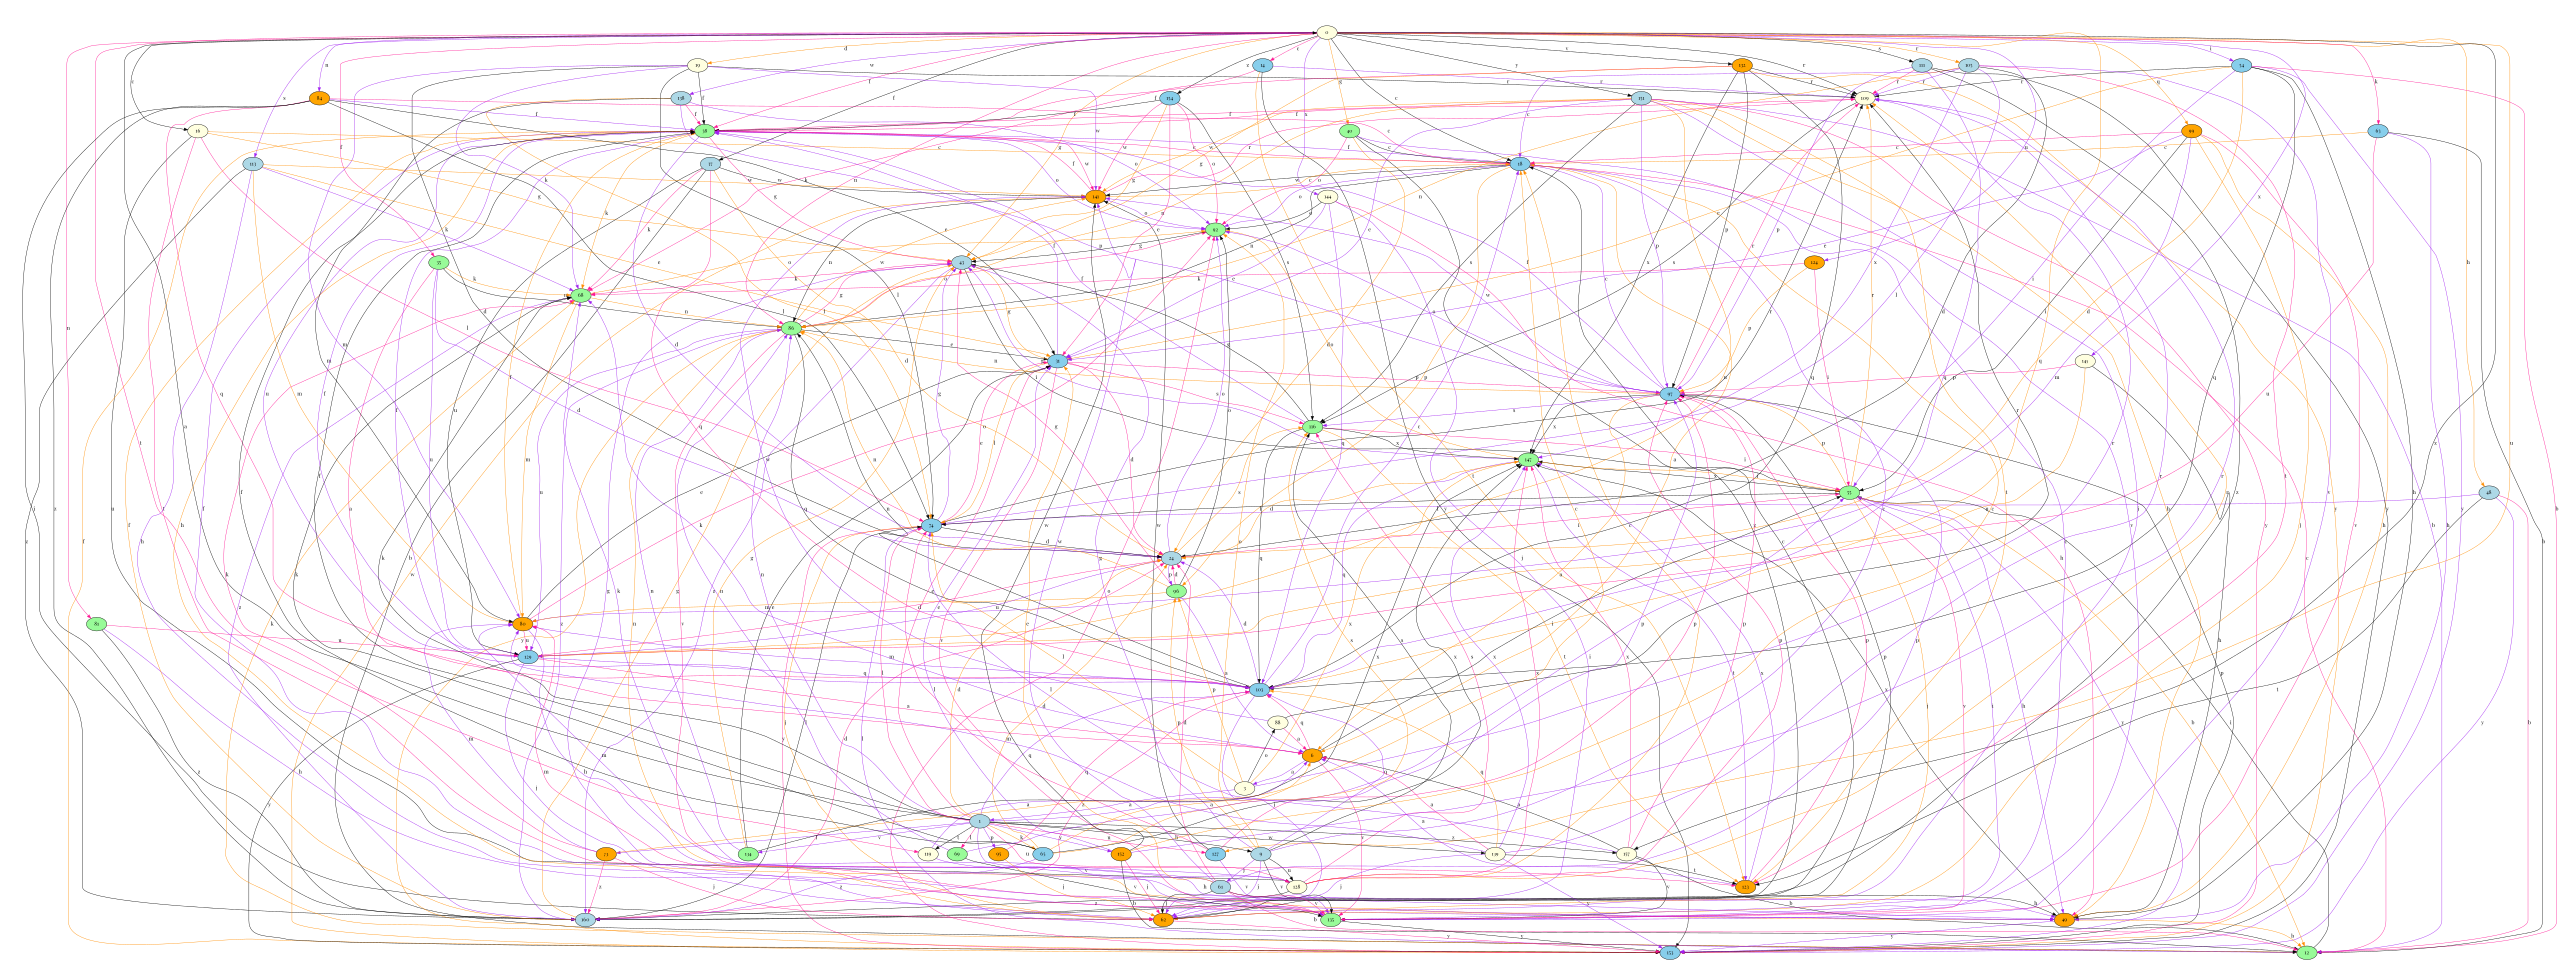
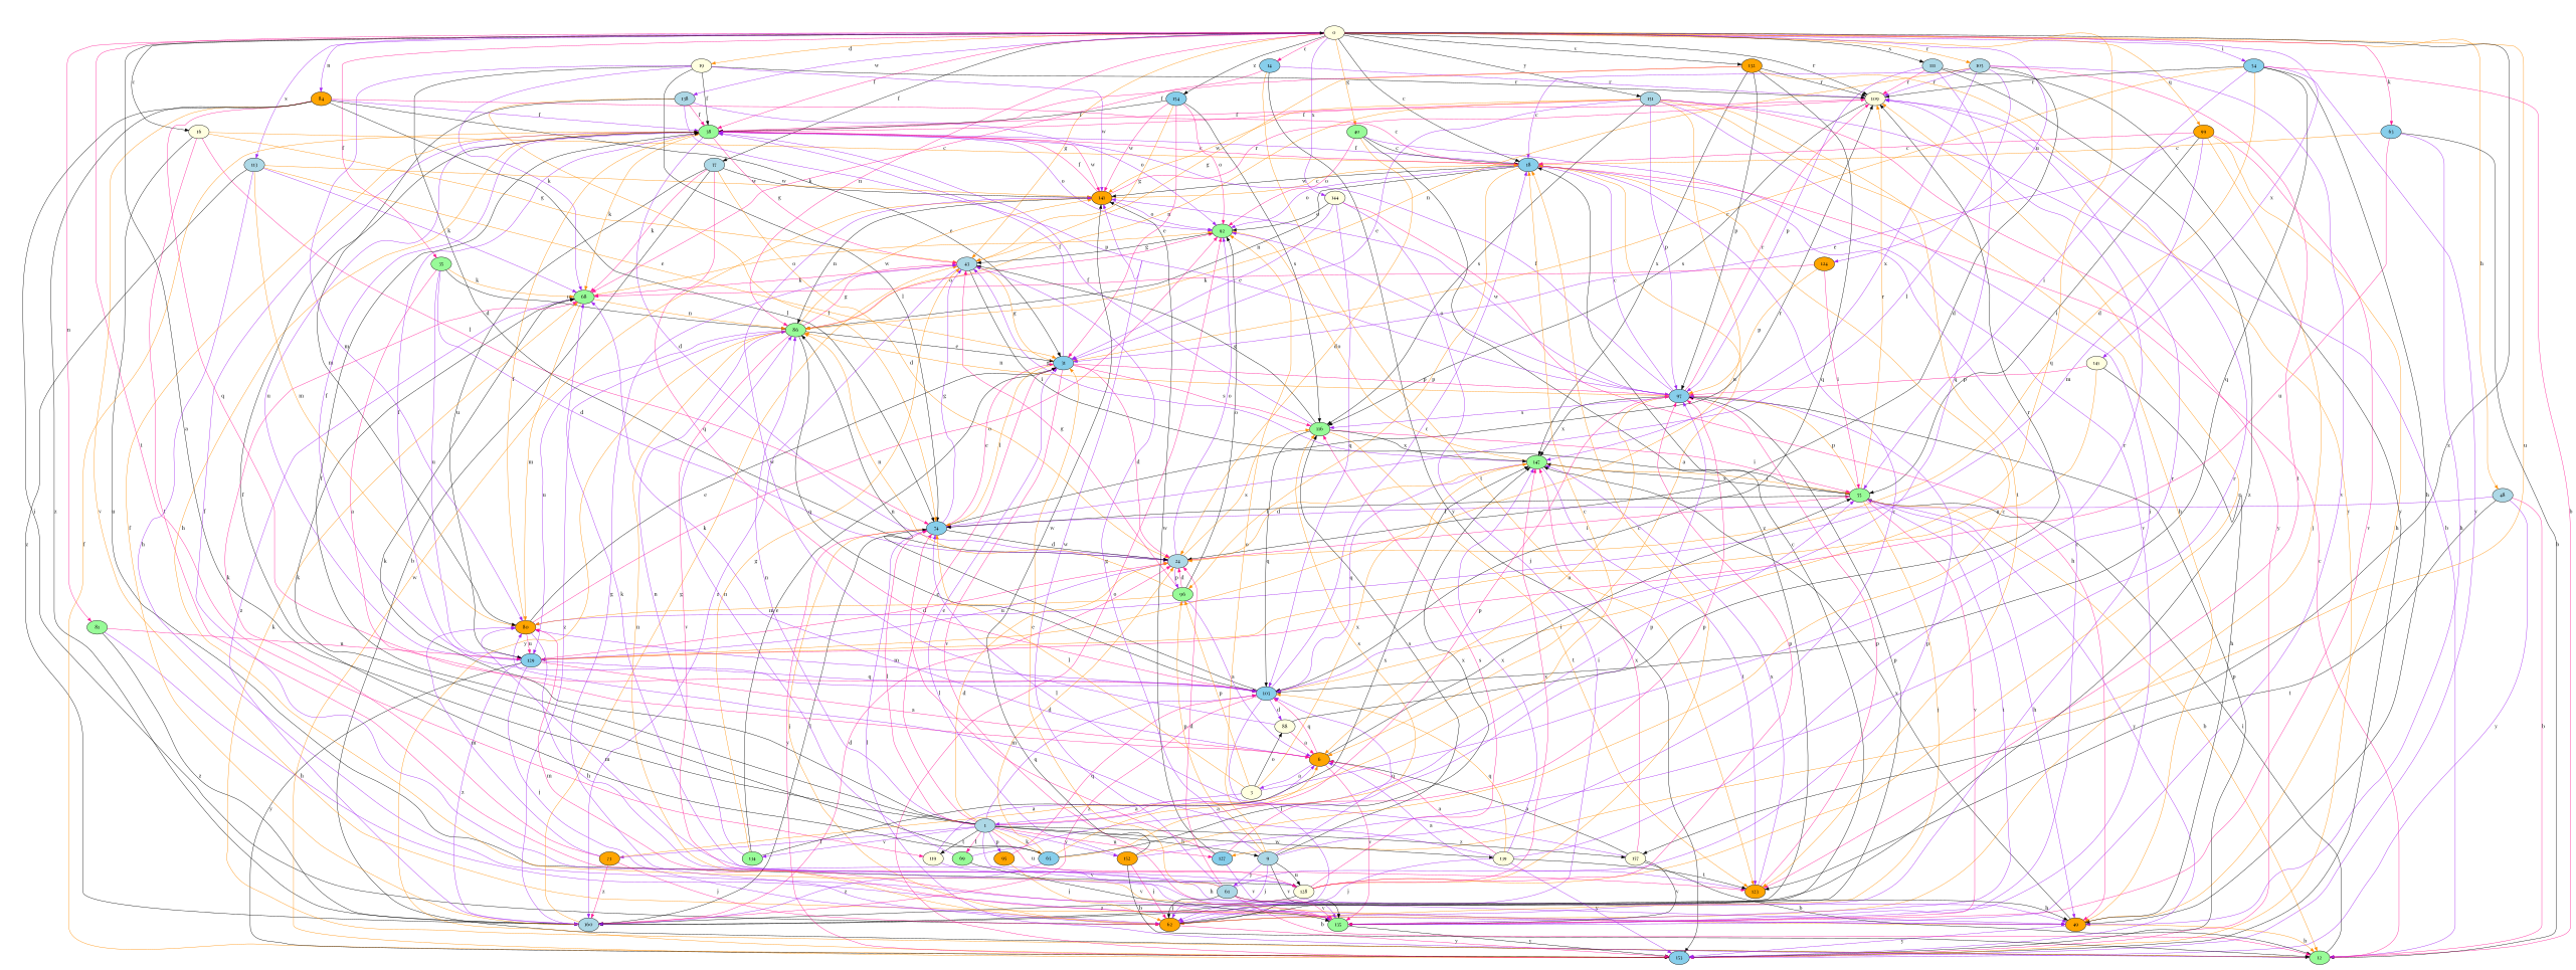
  strict digraph {
    fontname="Playfair Display"
    node [fillcolor=palegreen fontname="Playfair Display" style=filled]
    edge [color=purple fontname="Playfair Display"]
    0 [fillcolor=lightyellow]
    14 [fillcolor=skyblue]
    16 [fillcolor=lightyellow]
    18 [fillcolor=skyblue]
    19 [fillcolor=lightyellow]
    35
    37 [fillcolor=lightblue]
    38
    40
    43 [fillcolor=lightblue]
    48 [fillcolor=lightblue]
    54 [fillcolor=skyblue]
    63 [fillcolor=skyblue]
    81
    84 [fillcolor=orange]
    86
    99 [fillcolor=orange]
    103 [fillcolor=skyblue]
    105 [fillcolor=lightblue]
    109 [fillcolor=lightyellow]
    111 [fillcolor=lightblue]
    113 [fillcolor=lightblue]
    119 [fillcolor=lightyellow]
    124 [fillcolor=orange]
    127 [fillcolor=skyblue]
    132 [fillcolor=orange]
    138 [fillcolor=lightblue]
    144 [fillcolor=lightyellow]
    145 [fillcolor=lightyellow]
    151 [fillcolor=lightblue]
    154 [fillcolor=skyblue]
    157 [fillcolor=lightyellow]
    68
    123 [fillcolor=orange]
    153 [fillcolor=skyblue]
    74 [fillcolor=skyblue]
    128 [fillcolor=lightyellow]
    96
    6 [fillcolor=orange]
    92
    141 [fillcolor=orange]
    24 [fillcolor=lightblue]
    80 [fillcolor=orange]
    129 [fillcolor=skyblue]
    12
    49 [fillcolor=orange]
    135
    160 [fillcolor=lightblue]
    55
    31 [fillcolor=skyblue]
    62 [fillcolor=orange]
    147
    116
    97 [fillcolor=skyblue]
    1 [fillcolor=lightblue]
    9 [fillcolor=lightblue]
    65 [fillcolor=skyblue]
    69
    73 [fillcolor=orange]
    95 [fillcolor=orange]
    134
    139 [fillcolor=lightyellow]
    152 [fillcolor=orange]
    61 [fillcolor=lightblue]
    3 [fillcolor=lightyellow]
    88 [fillcolor=lightyellow]
    0 -> 14 [color=deeppink label=c]
    0 -> 16 [color=black label=c]
    0 -> 18 [color=black label=c]
    0 -> 19 [color=darkorange label=d]
    0 -> 35 [color=deeppink label=f]
    0 -> 37 [color=black label=f]
    0 -> 38 [color=deeppink label=f]
    0 -> 40 [color=darkorange label=g]
    0 -> 43 [color=darkorange label=g]
    0 -> 48 [color=darkorange label=h]
    0 -> 54 [label=i]
    0 -> 63 [color=deeppink label=k]
    0 -> 81 [color=deeppink label=n]
    0 -> 84 [label=n]
    0 -> 86 [color=deeppink label=n]
    0 -> 99 [color=darkorange label=q]
    0 -> 103 [color=darkorange label=q]
    0 -> 105 [color=darkorange label=r]
    0 -> 109 [color=black label=r]
    0 -> 111 [color=black label=s]
    0 -> 113 [label=s]
    0 -> 119 [color=deeppink label=t]
    0 -> 124 [label=u]
    0 -> 127 [color=darkorange label=u]
    0 -> 132 [color=black label=v]
    0 -> 138 [label=w]
    0 -> 144 [label=x]
    0 -> 145 [label=x]
    0 -> 151 [color=black label=y]
    0 -> 154 [color=black label=z]
    0 -> 157 [color=black label=z]
    14 -> 109 [label=r]
    14 -> 68 [color=deeppink label=k]
    14 -> 123 [color=darkorange label=t]
    14 -> 153 [color=black label=y]
    16 -> 18 [color=darkorange label=c]
    16 -> 43 [color=darkorange label=g]
    16 -> 123 [color=deeppink label=t]
    16 -> 74 [color=deeppink label=l]
    16 -> 128 [color=black label=u]
    18 -> 38 [label=f]
    18 -> 86 [color=black label=n]
    18 -> 96 [color=darkorange label=p]
    18 -> 6 [color=darkorange label=a]
    18 -> 92 [label=o]
    18 -> 141 [color=black label=w]
    19 -> 38 [color=black label=f]
    19 -> 109 [color=black label=r]
    19 -> 68 [label=k]
    19 -> 74 [color=black label=l]
    19 -> 141 [label=w]
    19 -> 24 [color=black label=d]
    19 -> 80 [label=m]
    35 -> 86 [color=black label=n]
    35 -> 68 [color=darkorange label=k]
    35 -> 6 [color=deeppink label=a]
    35 -> 24 [label=d]
    35 -> 129 [label=u]
    37 -> 103 [color=deeppink label=q]
    37 -> 68 [color=deeppink label=k]
    37 -> 141 [color=black label=w]
    37 -> 24 [color=darkorange label=d]
    37 -> 129 [color=black label=u]
    37 -> 12 [color=black label=b]
    38 -> 18 [color=deeppink label=c]
    38 -> 43 [color=deeppink label=g]
    38 -> 68 [color=darkorange label=k]
    38 -> 92 [label=o]
    38 -> 141 [color=deeppink label=w]
    38 -> 24 [label=d]
    38 -> 129 [label=u]
    38 -> 49 [color=darkorange label=h]
    40 -> 18 [color=black label=c]
    40 -> 92 [color=deeppink label=o]
    40 -> 24 [color=darkorange label=d]
    40 -> 135 [label=v]
    40 -> 160 [color=black label=z]
    43 -> 68 [color=deeppink label=k]
    43 -> 160 [label=z]
    43 -> 55 [color=black label=i]
    48 -> 123 [color=black label=t]
    48 -> 153 [label=y]
    48 -> 74 [label=l]
    48 -> 12 [color=deeppink label=b]
    54 -> 103 [color=black label=q]
    54 -> 109 [color=black label=r]
    54 -> 153 [label=y]
    54 -> 24 [color=darkorange label=d]
    54 -> 12 [color=deeppink label=b]
    54 -> 49 [color=black label=h]
    54 -> 55 [label=i]
    54 -> 31 [color=darkorange label=e]
    63 -> 18 [color=darkorange label=c]
    63 -> 129 [color=deeppink label=u]
    63 -> 12 [color=black label=b]
    63 -> 49 [label=h]
    81 -> 129 [color=deeppink label=u]
    81 -> 49 [label=h]
    81 -> 160 [color=black label=z]
    84 -> 18 [color=deeppink label=c]
    84 -> 38 [label=f]
    84 -> 103 [color=deeppink label=q]
    84 -> 74 [color=black label=l]
+   84 -> 135 [color=darkorange label=v]
    84 -> 160 [color=black label=z]
    84 -> 31 [color=black label=e]
    84 -> 62 [color=black label=j]
    86 -> 43 [color=deeppink label=g]
    86 -> 103 [color=black label=q]
    86 -> 153 [color=darkorange label=y]
    86 -> 92 [color=deeppink label=o]
    86 -> 141 [color=darkorange label=w]
    86 -> 129 [label=u]
    86 -> 135 [color=deeppink label=v]
    86 -> 160 [label=z]
    86 -> 31 [color=black label=e]
    99 -> 18 [color=deeppink label=c]
    99 -> 80 [label=m]
    99 -> 49 [color=darkorange label=h]
    99 -> 135 [color=deeppink label=v]
    99 -> 55 [color=black label=i]
    99 -> 31 [label=e]
    99 -> 62 [color=darkorange label=j]
    103 -> 18 [label=c]
    103 -> 38 [label=f]
    103 -> 86 [color=black label=n]
-   103 -> 24 [label=d]
+   103 -> 88 [label=d]
    103 -> 80 [label=m]
    103 -> 160 [color=deeppink label=z]
    103 -> 62 [label=j]
    105 -> 18 [label=c]
    105 -> 86 [color=darkorange label=n]
    105 -> 109 [label=r]
    105 -> 123 [color=deeppink label=t]
    105 -> 74 [label=l]
    105 -> 24 [color=black label=d]
    105 -> 135 [label=v]
    105 -> 147 [label=x]
    109 -> 38 [color=deeppink label=f]
    109 -> 116 [color=black label=s]
    111 -> 103 [label=q]
    111 -> 109 [color=deeppink label=r]
    111 -> 153 [color=black label=y]
    111 -> 160 [color=black label=z]
    111 -> 97 [label=p]
    113 -> 68 [label=k]
    113 -> 141 [color=darkorange label=w]
    113 -> 80 [color=darkorange label=m]
    113 -> 49 [label=h]
    113 -> 160 [color=black label=z]
    113 -> 31 [color=darkorange label=e]
    119 -> 6 [label=a]
    119 -> 49 [label=h]
    124 -> 68 [color=deeppink label=k]
    124 -> 55 [color=deeppink label=i]
    124 -> 97 [color=darkorange label=p]
    127 -> 74 [color=deeppink label=l]
    127 -> 141 [color=black label=w]
    127 -> 135 [label=v]
    127 -> 97 [color=deeppink label=p]
    132 -> 38 [color=deeppink label=f]
    132 -> 43 [color=darkorange label=g]
    132 -> 103 [color=black label=q]
    132 -> 109 [color=black label=r]
    132 -> 153 [color=darkorange label=y]
    132 -> 147 [color=black label=x]
    132 -> 97 [color=black label=p]
    138 -> 38 [color=deeppink label=f]
    138 -> 74 [color=darkorange label=l]
    138 -> 92 [label=o]
    138 -> 80 [color=black label=m]
    138 -> 97 [label=p]
    144 -> 103 [label=q]
    144 -> 92 [color=black label=o]
    144 -> 49 [color=deeppink label=h]
    144 -> 31 [label=e]
    144 -> 62 [label=j]
    145 -> 129 [color=darkorange label=u]
    145 -> 49 [color=black label=h]
    145 -> 97 [color=deeppink label=p]
    151 -> 38 [color=deeppink label=f]
    151 -> 86 [color=darkorange label=n]
    151 -> 123 [color=darkorange label=t]
    151 -> 153 [color=deeppink label=y]
    151 -> 141 [color=darkorange label=w]
    151 -> 129 [color=darkorange label=u]
    151 -> 12 [label=b]
    151 -> 49 [color=darkorange label=h]
    151 -> 31 [label=e]
    151 -> 62 [label=j]
    151 -> 116 [color=black label=s]
    151 -> 97 [label=p]
    154 -> 38 [color=black label=f]
    154 -> 43 [color=darkorange label=g]
    154 -> 92 [color=deeppink label=o]
    154 -> 141 [color=deeppink label=w]
    154 -> 31 [color=deeppink label=e]
    154 -> 116 [color=black label=s]
    157 -> 74 [label=l]
    157 -> 6 [color=black label=a]
    157 -> 12 [color=black label=b]
    157 -> 135 [color=black label=v]
    157 -> 147 [color=deeppink label=x]
-   157 -> 97 [color=deeppink label=p]
+   1 -> 97 [color=deeppink label=p]
    68 -> 86 [color=darkorange label=n]
    68 -> 92 [color=darkorange label=o]
    68 -> 80 [color=darkorange label=m]
    68 -> 160 [label=z]
    123 -> 6 [label=a]
    123 -> 147 [label=x]
    123 -> 97 [color=deeppink label=p]
    153 -> 38 [color=darkorange label=f]
    153 -> 92 [color=deeppink label=o]
    153 -> 141 [color=darkorange label=w]
    153 -> 97 [color=black label=p]
    74 -> 43 [label=g]
    74 -> 109 [color=black label=r]
    74 -> 153 [color=deeppink label=y]
    74 -> 24 [color=black label=d]
    74 -> 31 [color=deeppink label=e]
    74 -> 62 [color=darkorange label=j]
    128 -> 18 [color=darkorange label=c]
    128 -> 38 [label=f]
    128 -> 109 [color=darkorange label=r]
    128 -> 80 [label=m]
    128 -> 160 [color=black label=z]
    128 -> 147 [color=deeppink label=x]
    128 -> 116 [color=deeppink label=s]
    128 -> 97 [color=deeppink label=p]
    96 -> 43 [color=deeppink label=g]
    96 -> 86 [color=darkorange label=n]
    96 -> 6 [label=a]
    96 -> 92 [color=black label=o]
    96 -> 24 [color=deeppink label=d]
    96 -> 80 [color=darkorange label=m]
    6 -> 103 [color=deeppink label=q]
    6 -> 68 [label=k]
    6 -> 135 [color=deeppink label=v]
    6 -> 55 [color=black label=i]
    6 -> 3 [label=a]
    92 -> 43 [color=black label=g]
    141 -> 18 [color=darkorange label=c]
    141 -> 38 [color=deeppink label=f]
    141 -> 86 [color=black label=n]
    141 -> 109 [color=deeppink label=r]
    141 -> 92 [label=o]
    24 -> 96 [label=p]
    24 -> 92 [label=o]
    24 -> 129 [label=u]
    24 -> 55 [color=deeppink label=i]
    24 -> 116 [color=darkorange label=s]
    80 -> 38 [color=darkorange label=f]
    80 -> 92 [color=deeppink label=o]
    80 -> 129 [color=deeppink label=u]
    80 -> 49 [label=h]
    80 -> 31 [color=black label=e]
    129 -> 38 [label=f]
    129 -> 103 [label=q]
    129 -> 153 [color=black label=y]
    129 -> 6 [color=deeppink label=a]
    129 -> 24 [color=deeppink label=d]
+   129 -> 160 [label=z]
    129 -> 62 [label=j]
    12 -> 18 [color=deeppink label=c]
    12 -> 68 [color=darkorange label=k]
    12 -> 74 [label=l]
    12 -> 55 [color=black label=i]
    49 -> 153 [label=y]
    49 -> 12 [color=darkorange label=b]
    49 -> 147 [color=black label=x]
    135 -> 18 [label=c]
    135 -> 153 [color=black label=y]
    135 -> 80 [color=deeppink label=m]
    135 -> 55 [label=i]
    160 -> 38 [color=darkorange label=f]
    160 -> 43 [color=darkorange label=g]
    160 -> 74 [color=black label=l]
    160 -> 24 [color=deeppink label=d]
    55 -> 109 [color=darkorange label=r]
    55 -> 153 [label=y]
    55 -> 74 [color=black label=l]
    55 -> 12 [color=darkorange label=b]
    55 -> 49 [label=h]
    55 -> 135 [color=deeppink label=v]
    55 -> 62 [color=darkorange label=j]
    55 -> 147 [color=black label=x]
    55 -> 97 [color=darkorange label=p]
    31 -> 38 [label=f]
    31 -> 43 [color=darkorange label=g]
    31 -> 74 [color=darkorange label=l]
    31 -> 24 [color=deeppink label=d]
    31 -> 135 [color=deeppink label=v]
    31 -> 116 [color=deeppink label=s]
    31 -> 97 [color=deeppink label=p]
    62 -> 18 [color=black label=c]
    62 -> 43 [label=g]
    62 -> 86 [color=darkorange label=n]
    62 -> 153 [color=deeppink label=y]
    62 -> 97 [color=black label=p]
    147 -> 43 [label=g]
    147 -> 103 [label=q]
    147 -> 123 [label=t]
    147 -> 92 [color=darkorange label=o]
    147 -> 24 [color=darkorange label=d]
    147 -> 55 [color=darkorange label=i]
    116 -> 38 [label=f]
    116 -> 43 [color=black label=g]
    116 -> 103 [color=black label=q]
    116 -> 123 [color=darkorange label=t]
    116 -> 55 [color=deeppink label=i]
    116 -> 147 [color=black label=x]
    97 -> 18 [label=c]
    97 -> 38 [label=f]
    97 -> 86 [color=darkorange label=n]
    97 -> 109 [color=deeppink label=r]
    97 -> 6 [color=darkorange label=a]
    97 -> 92 [label=o]
    97 -> 141 [label=w]
    97 -> 147 [color=black label=x]
    97 -> 116 [label=s]
    1 -> 0 [color=black label=a]
    1 -> 38 [color=black label=f]
    1 -> 86 [label=n]
    1 -> 103 [label=q]
    1 -> 119 [color=black label=t]
    1 -> 127 [color=deeppink label=u]
    1 -> 157 [color=black label=z]
    1 -> 68 [color=black label=k]
    1 -> 74 [color=deeppink label=l]
    1 -> 128 [color=deeppink label=u]
    1 -> 24 [color=darkorange label=d]
    1 -> 135 [label=v]
    1 -> 55 [label=i]
    1 -> 31 [color=deeppink label=e]
    1 -> 9 [color=black label=b]
    1 -> 65 [color=darkorange label=k]
    1 -> 69 [color=deeppink label=l]
    1 -> 73 [label=l]
    1 -> 95 [label=p]
    1 -> 134 [label=v]
    1 -> 139 [color=black label=w]
    1 -> 152 [label=y]
    9 -> 18 [label=c]
    9 -> 43 [label=g]
    9 -> 103 [label=q]
    9 -> 128 [color=black label=u]
    9 -> 96 [color=darkorange label=p]
    9 -> 92 [color=darkorange label=o]
    9 -> 135 [color=black label=v]
    9 -> 62 [label=j]
    9 -> 116 [color=black label=s]
    9 -> 61 [label=j]
    65 -> 38 [color=black label=f]
    65 -> 68 [color=black label=k]
    65 -> 6 [color=darkorange label=a]
    65 -> 24 [color=darkorange label=d]
    65 -> 160 [label=z]
    65 -> 147 [color=black label=x]
    65 -> 116 [color=darkorange label=s]
    69 -> 86 [label=n]
    69 -> 135 [color=black label=v]
    69 -> 97 [label=p]
    73 -> 18 [color=darkorange label=c]
    73 -> 68 [color=deeppink label=k]
    73 -> 80 [label=m]
    73 -> 160 [color=deeppink label=z]
    73 -> 62 [color=deeppink label=j]
    95 -> 103 [color=deeppink label=q]
    95 -> 62 [color=darkorange label=j]
    134 -> 43 [color=darkorange label=g]
    134 -> 86 [label=n]
    134 -> 31 [color=black label=e]
    134 -> 147 [color=black label=x]
    139 -> 103 [color=darkorange label=q]
    139 -> 109 [label=r]
    139 -> 123 [color=black label=t]
    139 -> 153 [label=y]
    139 -> 6 [color=deeppink label=a]
    139 -> 80 [label=m]
    139 -> 62 [label=j]
    139 -> 147 [label=x]
    152 -> 18 [color=darkorange label=c]
    152 -> 109 [label=r]
    152 -> 141 [color=black label=w]
    152 -> 12 [color=black label=b]
    152 -> 31 [label=e]
    152 -> 62 [color=deeppink label=j]
    61 -> 68 [label=k]
    61 -> 141 [label=w]
    61 -> 24 [color=deeppink label=d]
    61 -> 12 [color=deeppink label=b]
    61 -> 49 [color=black label=h]
    61 -> 135 [color=deeppink label=v]
    61 -> 31 [color=darkorange label=e]
    61 -> 62 [color=black label=j]
    61 -> 97 [label=p]
    3 -> 109 [label=r]
    3 -> 74 [color=darkorange label=l]
    3 -> 96 [color=darkorange label=p]
    3 -> 147 [color=darkorange label=x]
    3 -> 1 [label=a]
    3 -> 88 [color=black label=o]
    88 -> 109 [color=black label=r]
    88 -> 6 [color=deeppink label=a]
    88 -> 141 [label=w]
  }
